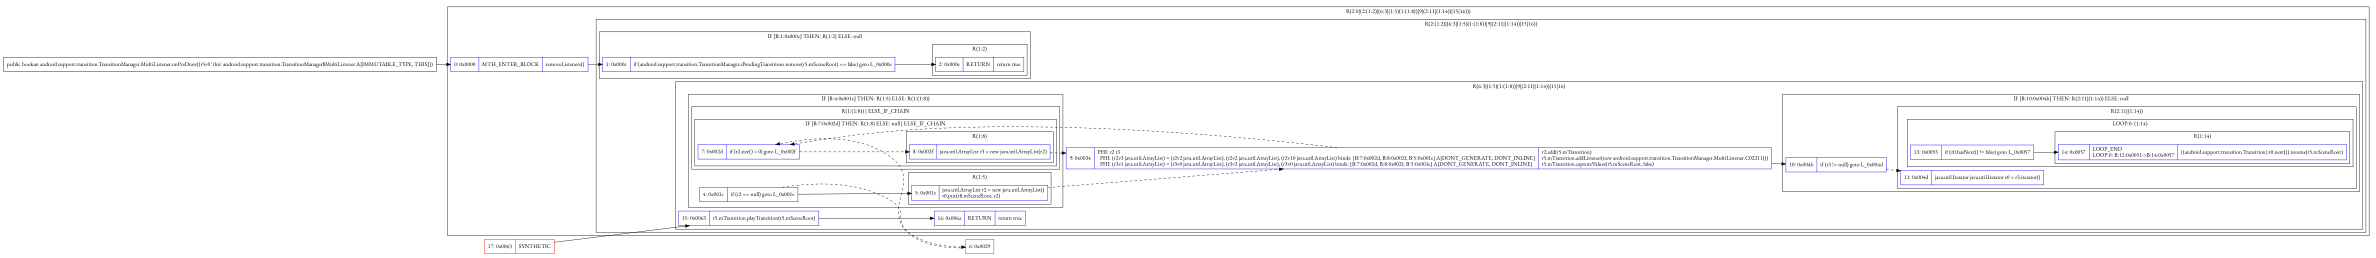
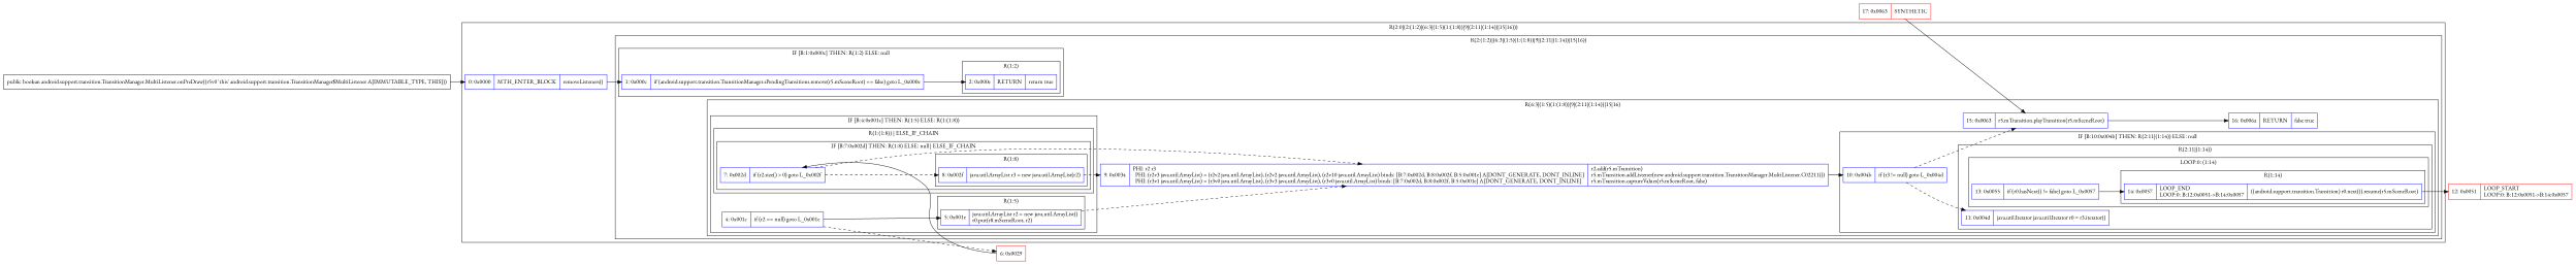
  digraph {
    fontname="EB Garamond"
    rankdir=LR
    node [color=blue fontname="EB Garamond" shape=record]
    edge [fontname="EB Garamond"]
    n1 [label="{2\:\ 0x000e|RETURN\l|return true\l}"]
    n2 [label="{1\:\ 0x000c|if (android.support.transition.TransitionManager.sPendingTransitions.remove(r5.mSceneRoot) == false) goto L_0x000e\l}"]
    n3 [label="{5\:\ 0x001e|java.util.ArrayList r2 = new java.util.ArrayList()\lr0.put(r8.mSceneRoot, r2)\l}"]
    n4 [label="{8\:\ 0x002f|java.util.ArrayList r3 = new java.util.ArrayList(r2)\l}"]
    n5 [label="{7\:\ 0x002d|if (r2.size() \> 0) goto L_0x002f\l}"]
    n6 [label="{4\:\ 0x001c|if (r2 == null) goto L_0x001e\l}"]
    n7 [label="{14\:\ 0x0057|LOOP_END\lLOOP:0: B:12:0x0051\-\>B:14:0x0057\l|((android.support.transition.Transition) r0.next()).resume(r5.mSceneRoot)\l}"]
    n8 [label="{13\:\ 0x0055|if (r0.hasNext() != false) goto L_0x0057\l}"]
    n9 [label="{11\:\ 0x004d|java.util.Iterator java.util.Iterator r0 = r3.iterator()\l}"]
    n10 [label="{10\:\ 0x004b|if (r3 != null) goto L_0x004d\l}"]
    n11 [label="{9\:\ 0x0034|PHI: r2 r3 \l  PHI: (r2v3 java.util.ArrayList) = (r2v2 java.util.ArrayList), (r2v2 java.util.ArrayList), (r2v10 java.util.ArrayList) binds: [B:7:0x002d, B:8:0x002f, B:5:0x001e] A[DONT_GENERATE, DONT_INLINE]\l  PHI: (r3v1 java.util.ArrayList) = (r3v0 java.util.ArrayList), (r3v3 java.util.ArrayList), (r3v0 java.util.ArrayList) binds: [B:7:0x002d, B:8:0x002f, B:5:0x001e] A[DONT_GENERATE, DONT_INLINE]\l|r2.add(r5.mTransition)\lr5.mTransition.addListener(new android.support.transition.TransitionManager.MultiListener.C02211())\lr5.mTransition.captureValues(r5.mSceneRoot, false)\l}"]
    n12 [label="{15\:\ 0x0063|r5.mTransition.playTransition(r5.mSceneRoot)\l}"]
-   n13 [label="{16\:\ 0x006a|RETURN\l|return true\l}"]
+   n13 [label="{16\:\ 0x006a|RETURN\l|false true\l}"]
    n14 [label="{0\:\ 0x0000|MTH_ENTER_BLOCK\l|removeListeners()\l}"]
    n15 [color=red label="{6\:\ 0x0029}"]
+   n16 [color=red label="{12\:\ 0x0051|LOOP_START\lLOOP:0: B:12:0x0051\-\>B:14:0x0057\l}"]
    n17 [color=red label="{17\:\ 0x0063|SYNTHETIC\l}"]
    n18 [label="{public boolean android.support.transition.TransitionManager.MultiListener.onPreDraw((r5v0 'this' android.support.transition.TransitionManager$MultiListener A[IMMUTABLE_TYPE, THIS])) }" color=""]
    subgraph cluster_1 {
      label="R(2:0|(2:(1:2)|(6:3|(1:5)(1:(1:8))|9|(2:11|(1:14))|15|16)))"
      n14
      subgraph cluster_2 {
        label="R(2:(1:2)|(6:3|(1:5)(1:(1:8))|9|(2:11|(1:14))|15|16))"
        subgraph cluster_3 {
          label="IF [B:1:0x000c] THEN: R(1:2) ELSE: null"
          n2
          subgraph cluster_4 {
            label="R(1:2)"
            n1
          }
        }
        subgraph cluster_5 {
          label="R(6:3|(1:5)(1:(1:8))|9|(2:11|(1:14))|15|16)"
          n11
          n12
          n13
          subgraph cluster_6 {
            label="IF [B:4:0x001c] THEN: R(1:5) ELSE: R(1:(1:8))"
            n6
            subgraph cluster_7 {
              label="R(1:5)"
              n3
            }
            subgraph cluster_8 {
              label="R(1:(1:8)) | ELSE_IF_CHAIN\l"
              subgraph cluster_9 {
                label="IF [B:7:0x002d] THEN: R(1:8) ELSE: null | ELSE_IF_CHAIN\l"
                n5
                subgraph cluster_10 {
                  label="R(1:8)"
                  n4
                }
              }
            }
          }
          subgraph cluster_11 {
            label="IF [B:10:0x004b] THEN: R(2:11|(1:14)) ELSE: null"
            n10
            subgraph cluster_12 {
              label="R(2:11|(1:14))"
              n9
              subgraph cluster_13 {
                label="LOOP:0: (1:14)"
                n8
                subgraph cluster_14 {
                  label="R(1:14)"
                  n7
                }
              }
            }
          }
        }
      }
    }
    n2 -> n1
    n3 -> n11 [style=dashed]
    n4 -> n11 [style=dashed]
    n5 -> n4 [style=dashed]
-   n11 -> n5 [style=dashed]
+   n5 -> n11 [style=dashed]
    n6 -> n3
    n6 -> n15 [style=dashed]
+   n7 -> n16
    n8 -> n7
    n10 -> n9 [style=dashed]
+   n10 -> n12 [style=dashed]
    n11 -> n10
    n12 -> n13
    n14 -> n2
-   n15 -> n5 [style=dashed]
+   n15 -> n5
    n17 -> n12
    n18 -> n14
  }
